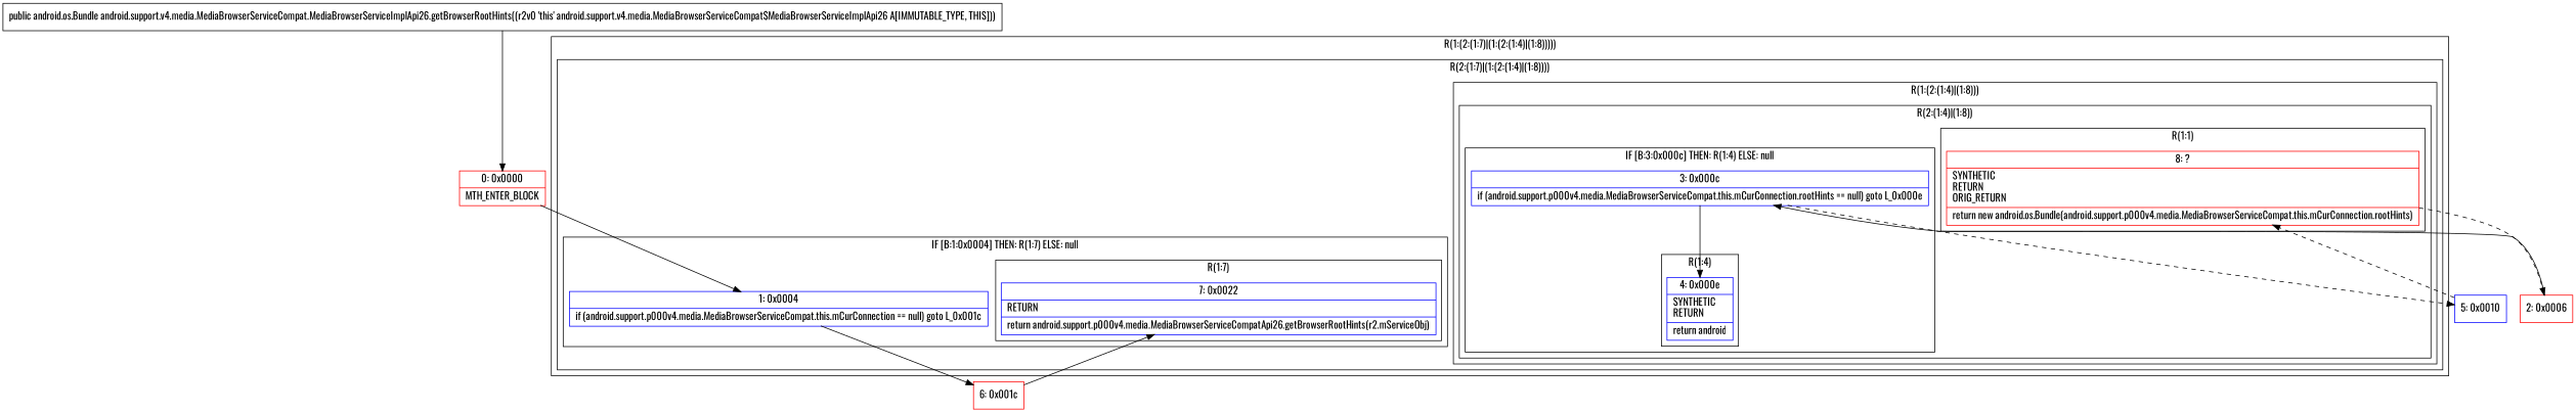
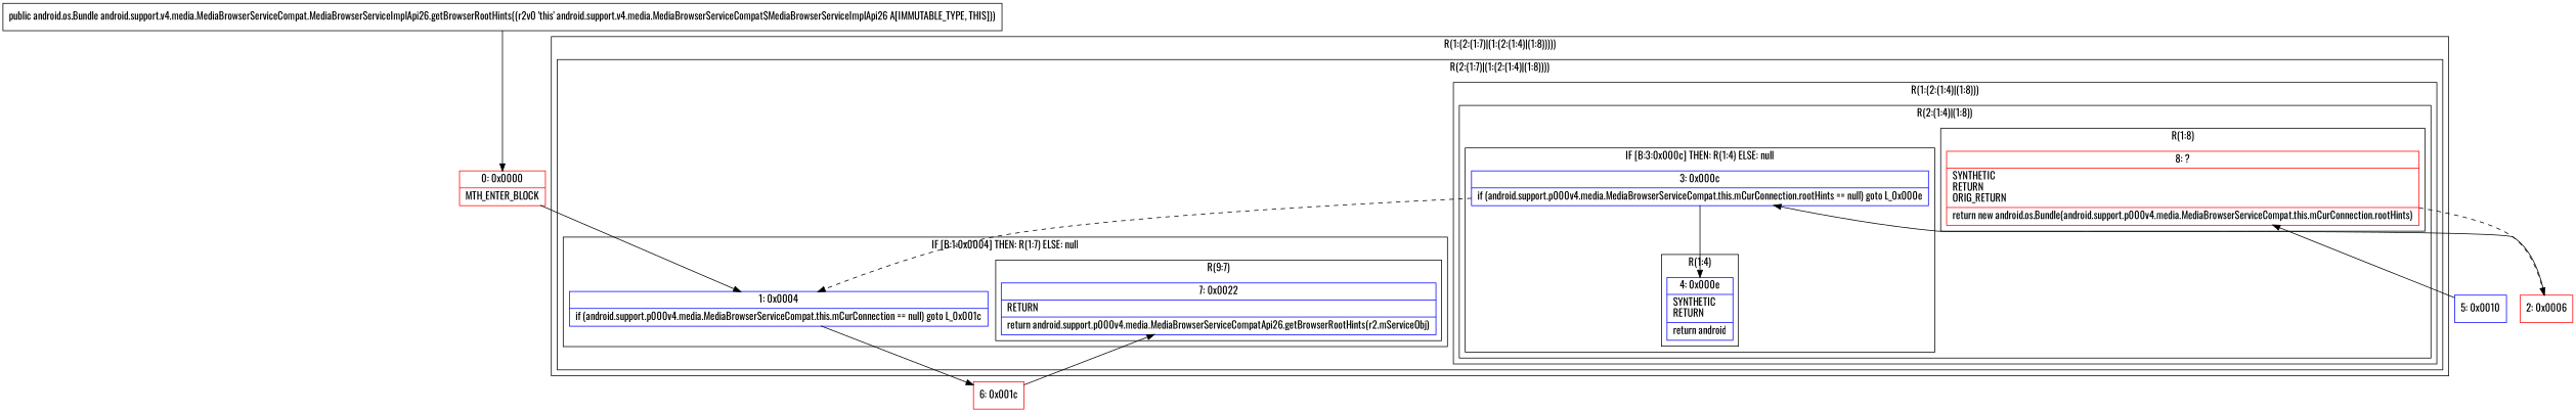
  digraph {
    fontname=Oswald
    node [color=blue fontname=Oswald shape=record]
    edge [fontname=Oswald]
    n1 [label="{7\:\ 0x0022|RETURN\l|return android.support.p000v4.media.MediaBrowserServiceCompatApi26.getBrowserRootHints(r2.mServiceObj)\l}"]
    n2 [label="{1\:\ 0x0004|if (android.support.p000v4.media.MediaBrowserServiceCompat.this.mCurConnection == null) goto L_0x001c\l}"]
    n3 [label="{4\:\ 0x000e|SYNTHETIC\lRETURN\l|return android\l}"]
    n4 [label="{3\:\ 0x000c|if (android.support.p000v4.media.MediaBrowserServiceCompat.this.mCurConnection.rootHints == null) goto L_0x000e\l}"]
    n5 [color=red label="{8\:\ ?|SYNTHETIC\lRETURN\lORIG_RETURN\l|return new android.os.Bundle(android.support.p000v4.media.MediaBrowserServiceCompat.this.mCurConnection.rootHints)\l}"]
    n6 [color=red label="{6\:\ 0x001c}"]
    n7 [label="{5\:\ 0x0010}"]
    n8 [color=red label="{2\:\ 0x0006}"]
    n9 [color=red label="{0\:\ 0x0000|MTH_ENTER_BLOCK\l}"]
    n10 [label="{public android.os.Bundle android.support.v4.media.MediaBrowserServiceCompat.MediaBrowserServiceImplApi26.getBrowserRootHints((r2v0 'this' android.support.v4.media.MediaBrowserServiceCompat$MediaBrowserServiceImplApi26 A[IMMUTABLE_TYPE, THIS])) }" color=""]
    subgraph cluster_1 {
      label="R(1:(2:(1:7)|(1:(2:(1:4)|(1:8)))))"
      subgraph cluster_2 {
        label="R(2:(1:7)|(1:(2:(1:4)|(1:8))))"
        subgraph cluster_3 {
          label="IF [B:1:0x0004] THEN: R(1:7) ELSE: null"
          n2
          subgraph cluster_4 {
-           label="R(1:7)"
+           label="R(9:7)"
            n1
          }
        }
        subgraph cluster_5 {
          label="R(1:(2:(1:4)|(1:8)))"
          subgraph cluster_6 {
            label="R(2:(1:4)|(1:8))"
            subgraph cluster_7 {
              label="IF [B:3:0x000c] THEN: R(1:4) ELSE: null"
              n4
              subgraph cluster_8 {
                label="R(1:4)"
                n3
              }
            }
            subgraph cluster_9 {
-             label="R(1:1)"
+             label="R(1:8)"
              n5
            }
          }
        }
      }
    }
    n2 -> n6
    n4 -> n3
-   n4 -> n7 [style=dashed]
+   n4 -> n2 [style=dashed]
    n5 -> n8 [style=dashed]
    n6 -> n1
-   n7 -> n5 [style=dashed]
+   n7 -> n5
    n8 -> n4
    n9 -> n2
    n10 -> n9
  }
